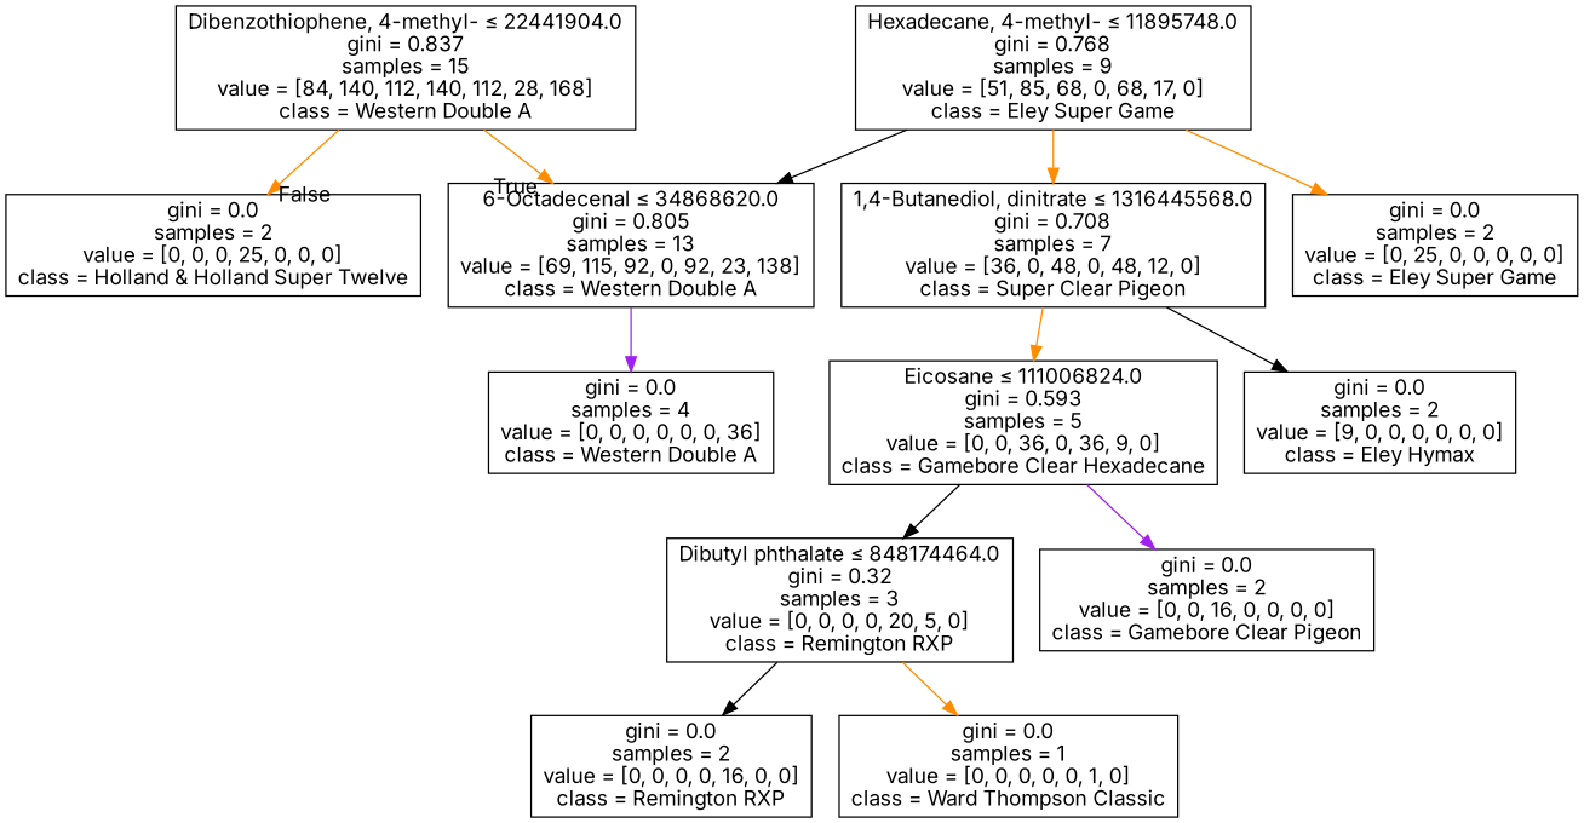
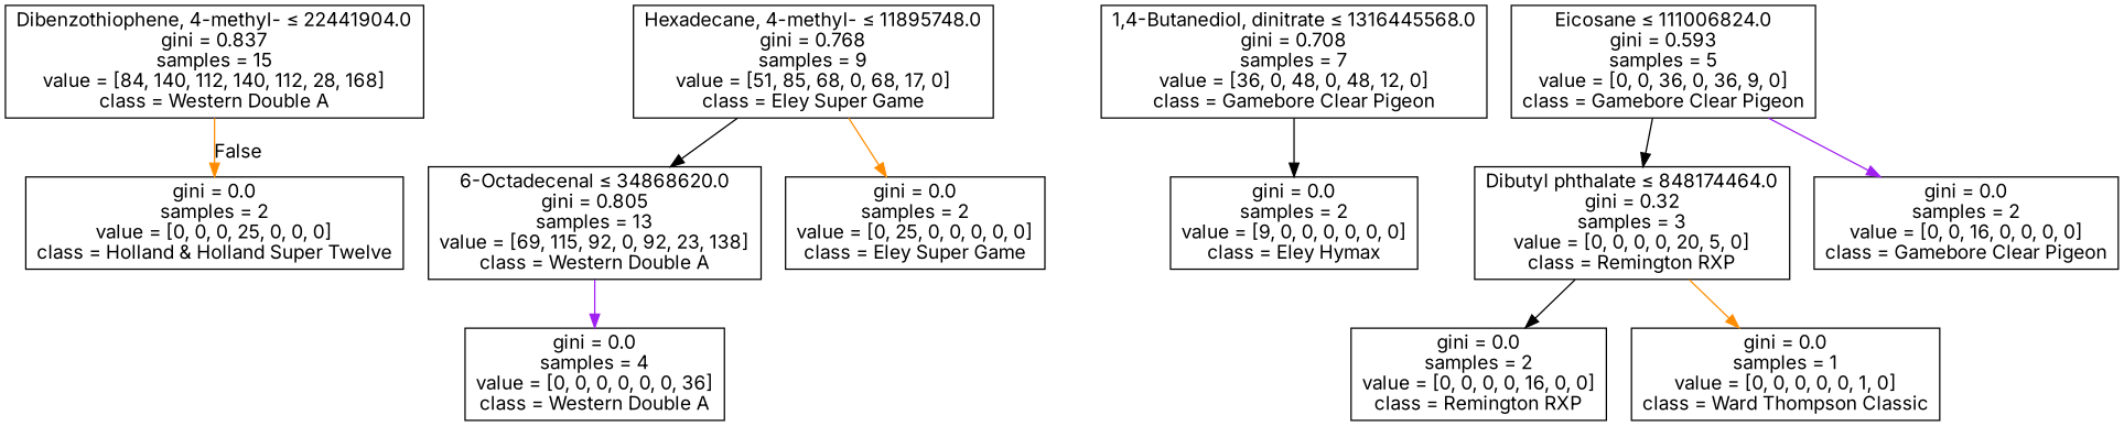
  digraph {
    fontname=Inter
    node [fontname=Inter shape=box]
    edge [color=darkorange fontname=Inter]
    n1 [label=<Dibenzothiophene, 4-methyl- &le; 22441904.0<br/>gini = 0.837<br/>samples = 15<br/>value = [84, 140, 112, 140, 112, 28, 168]<br/>class = Western Double A>]
    n2 [label=<6-Octadecenal &le; 34868620.0<br/>gini = 0.805<br/>samples = 13<br/>value = [69, 115, 92, 0, 92, 23, 138]<br/>class = Western Double A>]
    n3 [label=<gini = 0.0<br/>samples = 2<br/>value = [0, 0, 0, 25, 0, 0, 0]<br/>class = Holland &amp; Holland Super Twelve>]
    n4 [label=<gini = 0.0<br/>samples = 4<br/>value = [0, 0, 0, 0, 0, 0, 36]<br/>class = Western Double A>]
    n5 [label=<Hexadecane, 4-methyl- &le; 11895748.0<br/>gini = 0.768<br/>samples = 9<br/>value = [51, 85, 68, 0, 68, 17, 0]<br/>class = Eley Super Game>]
-   n6 [label=<1,4-Butanediol, dinitrate &le; 1316445568.0<br/>gini = 0.708<br/>samples = 7<br/>value = [36, 0, 48, 0, 48, 12, 0]<br/>class = Super Clear Pigeon>]
+   n6 [label=<1,4-Butanediol, dinitrate &le; 1316445568.0<br/>gini = 0.708<br/>samples = 7<br/>value = [36, 0, 48, 0, 48, 12, 0]<br/>class = Gamebore Clear Pigeon>]
    n7 [label=<gini = 0.0<br/>samples = 2<br/>value = [0, 25, 0, 0, 0, 0, 0]<br/>class = Eley Super Game>]
-   n8 [label=<Eicosane &le; 111006824.0<br/>gini = 0.593<br/>samples = 5<br/>value = [0, 0, 36, 0, 36, 9, 0]<br/>class = Gamebore Clear Hexadecane>]
+   n8 [label=<Eicosane &le; 111006824.0<br/>gini = 0.593<br/>samples = 5<br/>value = [0, 0, 36, 0, 36, 9, 0]<br/>class = Gamebore Clear Pigeon>]
    n9 [label=<gini = 0.0<br/>samples = 2<br/>value = [9, 0, 0, 0, 0, 0, 0]<br/>class = Eley Hymax>]
    n10 [label=<Dibutyl phthalate &le; 848174464.0<br/>gini = 0.32<br/>samples = 3<br/>value = [0, 0, 0, 0, 20, 5, 0]<br/>class = Remington RXP>]
    n11 [label=<gini = 0.0<br/>samples = 2<br/>value = [0, 0, 16, 0, 0, 0, 0]<br/>class = Gamebore Clear Pigeon>]
    n12 [label=<gini = 0.0<br/>samples = 2<br/>value = [0, 0, 0, 0, 16, 0, 0]<br/>class = Remington RXP>]
    n13 [label=<gini = 0.0<br/>samples = 1<br/>value = [0, 0, 0, 0, 0, 1, 0]<br/>class = Ward Thompson Classic>]
-   n1 -> n2 [headlabel=True labelangle=45 labeldistance=2.5]
    n1 -> n3 [headlabel=False labelangle=-45 labeldistance=2.5]
    n2 -> n4 [color=purple]
    n5 -> n2 [color=black]
-   n5 -> n6
    n5 -> n7
-   n6 -> n8
    n6 -> n9 [color=black]
    n8 -> n10 [color=black]
    n8 -> n11 [color=purple]
    n10 -> n12 [color=black]
    n10 -> n13
  }
